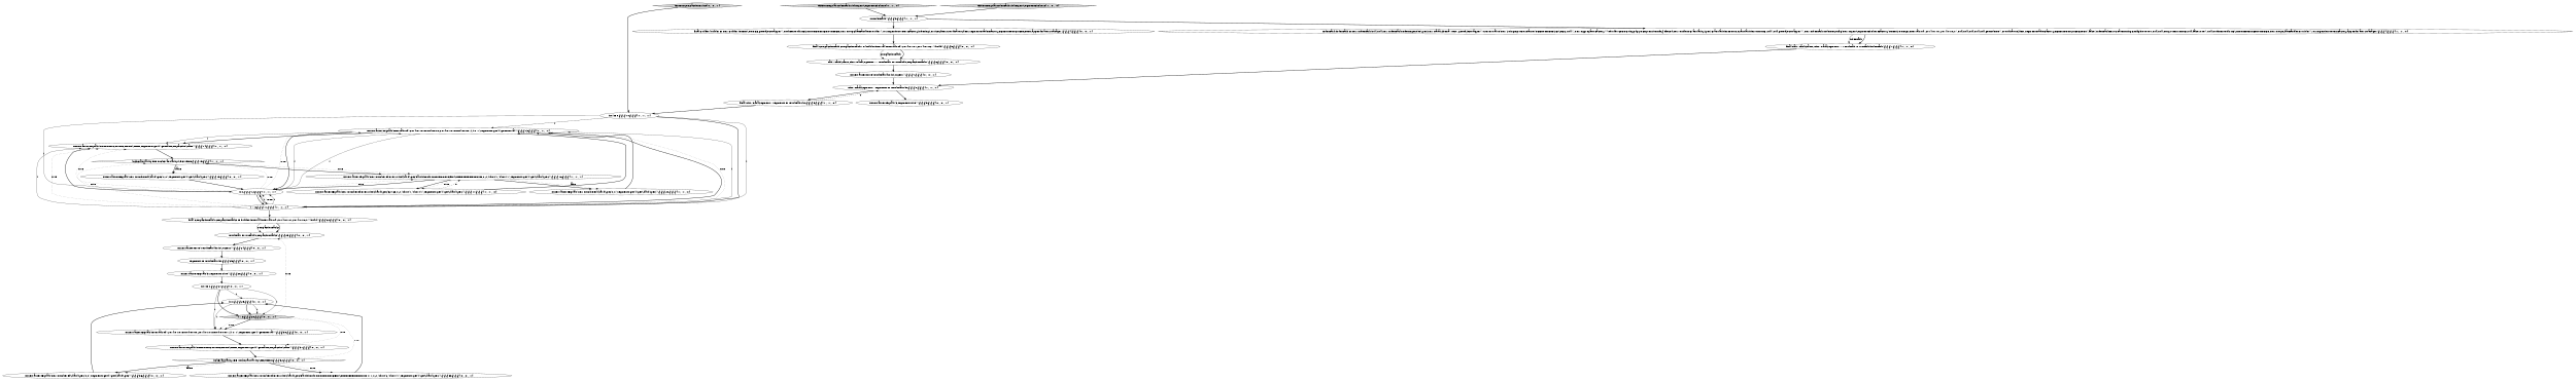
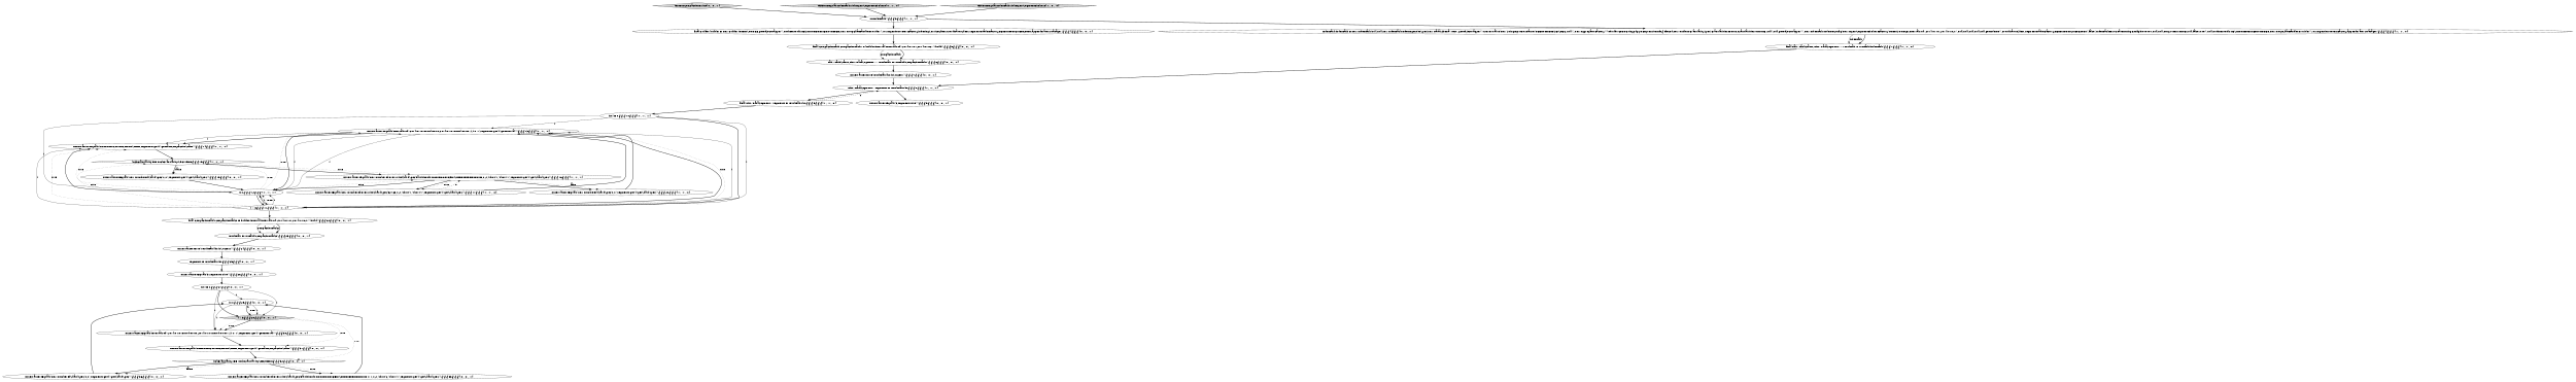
  digraph {
    fontname="DejaVu Serif"
    node [fillcolor=white fontname="DejaVu Serif" shape=ellipse style=filled]
    edge [fontname="DejaVu Serif" style=bold]
    n1 [label="Pair<TaskStatus,List<DataSegment>> resultPair = runTask(compactionTask1)@@@6@@@['0', '0', '1']"]
    n2 [label="Assert.assertTrue(resultPair.lhs.isSuccess())@@@7@@@['0', '0', '1']"]
    n3 [label="List<DataSegment> segments = resultPair.rhs@@@8@@@['1', '1', '1']"]
    n4 [label="segments = resultPair.rhs@@@25@@@['0', '0', '1']"]
    n5 [label="Assert.assertEquals(3,segments.size())@@@26@@@['0', '0', '1']"]
    n6 [label="int i = 0@@@27@@@['0', '0', '1']"]
    n7 [label="Assert.assertEquals(Intervals.of(\"2014-01-01T0%d:00:00/2014-01-01T0%d:00:00\",i,i + 1),segments.get(i).getInterval())@@@13@@@['1', '1', '1']"]
    n8 [label="Assert.assertEquals(DEFAULT_COMPACTION_STATE,segments.get(i).getLastCompactionState())@@@14@@@['1', '1', '1']"]
    n9 [label="i++@@@12@@@['1', '1', '1']"]
    n10 [label="lockGranularity == LockGranularity.SEGMENT@@@15@@@['1', '1', '1']" shape=diamond]
    n11 [label="i < 3@@@11@@@['1', '1', '1']" shape=diamond]
    n12 [label="Assert.assertEquals(new NumberedOverwriteShardSpec(PartitionIds.NON_ROOT_GEN_START_PARTITION_ID,0,2,(short)1,(short)1),segments.get(i).getShardSpec())@@@16@@@['1', '1', '1']"]
    n13 [label="i++@@@29@@@['0', '0', '1']"]
    n14 [label="Assert.assertEquals(Intervals.of(\"2014-01-01T0%d:00:00/2014-01-01T0%d:00:00\",i,i + 1),segments.get(i).getInterval())@@@30@@@['0', '0', '1']"]
    n15 [fillcolor=lightgray label="i < 3@@@28@@@['0', '0', '1']" shape=diamond]
    n16 [label="IndexTask indexTask = new IndexTask(null,null,new IndexTask.IndexIngestionSpec(new DataSchema(\"test\",getObjectMapper().convertValue(new StringInputRowParser(DEFAULT_PARSE_SPEC,null),),new AggregatorFactory((((edu.fdu.CPPDG.tinypdg.pe.ExpressionInfo@9fec8d,new UniformGranularitySpec(Granularities.HOUR,Granularities.MINUTE,null),null,getObjectMapper()),new IndexTask.IndexIOConfig(new IngestSegmentFirehoseFactory(DATA_SOURCE,Intervals.of(\"2014-01-01/2014-01-02\"),null,null,null,null,null,getIndexIO(),coordinatorClient,segmentLoaderFactory,RETRY_POLICY_FACTORY),false),IndexTaskTest.createTuningConfig(5000000,null,null,Long.MAX_VALUE,null,false,true)),null,AuthTestUtils.TEST_AUTHORIZER_MAPPER,new NoopChatHandlerProvider(),rowIngestionMetersFactory,appenderatorsManager)@@@4@@@['1', '1', '0']"]
    n17 [label="final Pair<TaskStatus,List<DataSegment>> resultPair = runTask(indexTask)@@@7@@@['1', '1', '0']"]
    n18 [label="final CompactionTask compactionTask2 = builder.interval(Intervals.of(\"2014-01-01/2014-01-02\")).build()@@@22@@@['0', '0', '1']"]
    n19 [label="resultPair = runTask(compactionTask2)@@@23@@@['0', '0', '1']"]
    n20 [label="Assert.assertEquals(new NumberedShardSpec(0,0),segments.get(i).getShardSpec())@@@19@@@['0', '0', '1']"]
    n21 [label="final List<DataSegment> segments = resultPair.rhs@@@9@@@['1', '1', '0']"]
    n22 [label="int i = 0@@@10@@@['1', '1', '1']"]
    n23 [label="Assert.assertEquals(3,segments.size())@@@9@@@['0', '0', '1']"]
    n24 [label="runIndexTask()@@@3@@@['1', '1', '1']"]
    n25 [label="final Builder builder = new Builder(DATA_SOURCE,getObjectMapper(),AuthTestUtils.TEST_AUTHORIZER_MAPPER,new NoopChatHandlerProvider(),rowIngestionMetersFactory,indexingServiceClient,coordinatorClient,segmentLoaderFactory,RETRY_POLICY_FACTORY,appenderatorsManager)@@@4@@@['0', '0', '1']"]
    n26 [label="final CompactionTask compactionTask1 = builder.interval(Intervals.of(\"2014-01-01/2014-01-02\")).build()@@@5@@@['0', '0', '1']"]
    n27 [label="Assert.assertTrue(resultPair.lhs.isSuccess())@@@24@@@['0', '0', '1']"]
    n28 [label="Assert.assertEquals(new NumberedOverwriteShardSpec(32768,0,2,(short)1,(short)1),segments.get(i).getShardSpec())@@@17@@@['1', '1', '0']"]
    n29 [label="Assert.assertEquals(new NumberedShardSpec(0,0),segments.get(i).getShardSpec())@@@20@@@['1', '1', '0']"]
    n30 [label="Assert.assertEquals(DEFAULT_COMPACTION_STATE,segments.get(i).getLastCompactionState())@@@31@@@['0', '0', '1']"]
    n31 [label="lockGranularity == LockGranularity.SEGMENT@@@32@@@['0', '0', '1']" shape=diamond]
    n32 [label="Assert.assertEquals(new NumberedShardSpec(0,0),segments.get(i).getShardSpec())@@@36@@@['0', '0', '1']"]
    n33 [label="Assert.assertEquals(new NumberedOverwriteShardSpec(PartitionIds.NON_ROOT_GEN_START_PARTITION_ID + 1,0,2,(short)2,(short)1),segments.get(i).getShardSpec())@@@33@@@['0', '0', '1']"]
    n34 [fillcolor=lightgray label="testRunRegularIndexTaskWithIngestSegmentFirehose['0', '1', '0']" shape=diamond]
    n35 [fillcolor=lightgray label="testRunRegularIndexTaskWithIngestSegmentFirehose['1', '0', '0']" shape=diamond]
    n36 [fillcolor=lightgray label="testRunCompactionTwice['0', '0', '1']" shape=diamond]
    n1 -> n2
    n2 -> n3
    n3 -> n21
    n3 -> n23
    n4 -> n5
    n5 -> n6
    n6 -> n13 [label=i style=solid]
    n6 -> n14 [label=i style=solid]
    n6 -> n15
    n6 -> n15 [label=i style=solid]
    n7 -> n8 [label=i style=solid]
    n7 -> n8
    n7 -> n9
    n7 -> n9 [label=i style=solid]
    n8 -> n10
    n9 -> n7 [label=i style=solid]
    n9 -> n7 [label=true style=dotted]
    n9 -> n8
    n9 -> n8 [label=true style=dotted]
    n9 -> n10 [label=true style=dotted]
    n9 -> n11
    n9 -> n11 [label=i style=solid]
    n9 -> n12 [label=true style=dotted]
    n10 -> n12 [label=true style=dotted]
    n10 -> n12
    n10 -> n20
    n10 -> n20 [label=false style=dotted]
    n11 -> n7
    n11 -> n7 [label=true style=dotted]
    n11 -> n7 [label=i style=solid]
    n11 -> n8 [label=i style=solid]
    n11 -> n8 [label=true style=dotted]
    n11 -> n9 [label=true style=dotted]
    n11 -> n9
    n11 -> n9 [label=i style=solid]
    n11 -> n10 [label=true style=dotted]
    n11 -> n18
    n12 -> n9
    n12 -> n28
    n12 -> n28 [label=true style=dotted]
    n12 -> n29
    n12 -> n29 [label=false style=dotted]
    n13 -> n14 [label=i style=solid]
    n13 -> n15 [label=i style=solid]
    n13 -> n15
    n14 -> n30
-   n15 -> n19 [label=true style=dotted]
+   n15 -> n13 [label=true style=dotted]
    n15 -> n14
    n15 -> n14 [label=true style=dotted]
    n15 -> n30 [label=true style=dotted]
    n15 -> n31 [label=true style=dotted]
    n16 -> n17
    n16 -> n17 [label=indexTask style=solid]
    n17 -> n3
    n18 -> n19 [label=compactionTask2 style=solid]
    n18 -> n19
    n19 -> n27
    n20 -> n9
    n21 -> n3 [label=0 style=dashed]
    n21 -> n22
    n22 -> n7 [label=i style=solid]
    n22 -> n9 [label=i style=solid]
    n22 -> n11
    n22 -> n11 [label=i style=solid]
    n24 -> n16
    n24 -> n25
    n25 -> n26
    n26 -> n1
    n26 -> n1 [label=compactionTask1 style=solid]
    n27 -> n4
    n28 -> n7
    n28 -> n12 [label=0 style=dashed]
    n29 -> n7
    n30 -> n31
    n31 -> n32 [label=false style=dotted]
    n31 -> n32
    n31 -> n33 [label=true style=dotted]
    n31 -> n33
    n32 -> n13
    n33 -> n13
    n34 -> n24
    n35 -> n24
-   n36 -> n22
+   n36 -> n24
  }
